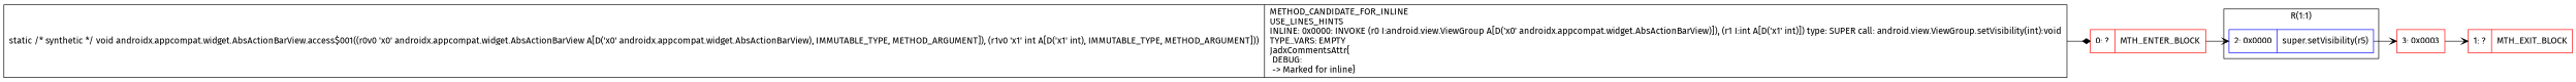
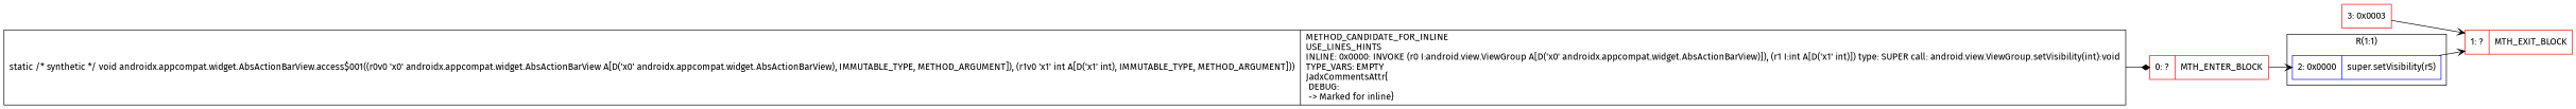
  digraph {
    fontname="Fira Sans"
    rankdir=LR
    node [color=red fontname="Fira Sans" shape=record]
    edge [arrowhead=vee fontname="Fira Sans"]
    n1 [color=blue label="{2\:\ 0x0000|super.setVisibility(r5)\l}"]
    n2 [label="{3\:\ 0x0003}"]
    n3 [label="{1\:\ ?|MTH_EXIT_BLOCK\l}"]
    n4 [label="{0\:\ ?|MTH_ENTER_BLOCK\l}"]
    n5 [label="{static \/* synthetic *\/ void androidx.appcompat.widget.AbsActionBarView.access$001((r0v0 'x0' androidx.appcompat.widget.AbsActionBarView A[D('x0' androidx.appcompat.widget.AbsActionBarView), IMMUTABLE_TYPE, METHOD_ARGUMENT]), (r1v0 'x1' int A[D('x1' int), IMMUTABLE_TYPE, METHOD_ARGUMENT]))  | METHOD_CANDIDATE_FOR_INLINE\lUSE_LINES_HINTS\lINLINE: 0x0000: INVOKE  (r0 I:android.view.ViewGroup A[D('x0' androidx.appcompat.widget.AbsActionBarView)]), (r1 I:int A[D('x1' int)]) type: SUPER call: android.view.ViewGroup.setVisibility(int):void\lTYPE_VARS: EMPTY\lJadxCommentsAttr\{\l DEBUG: \l \-\> Marked for inline\}\l}" color=""]
    subgraph cluster_1 {
      label="R(1:1)"
      n1
    }
-   n1 -> n2
+   n1 -> n3
    n2 -> n3
    n4 -> n1
    n5 -> n4 [arrowhead=diamond]
  }
